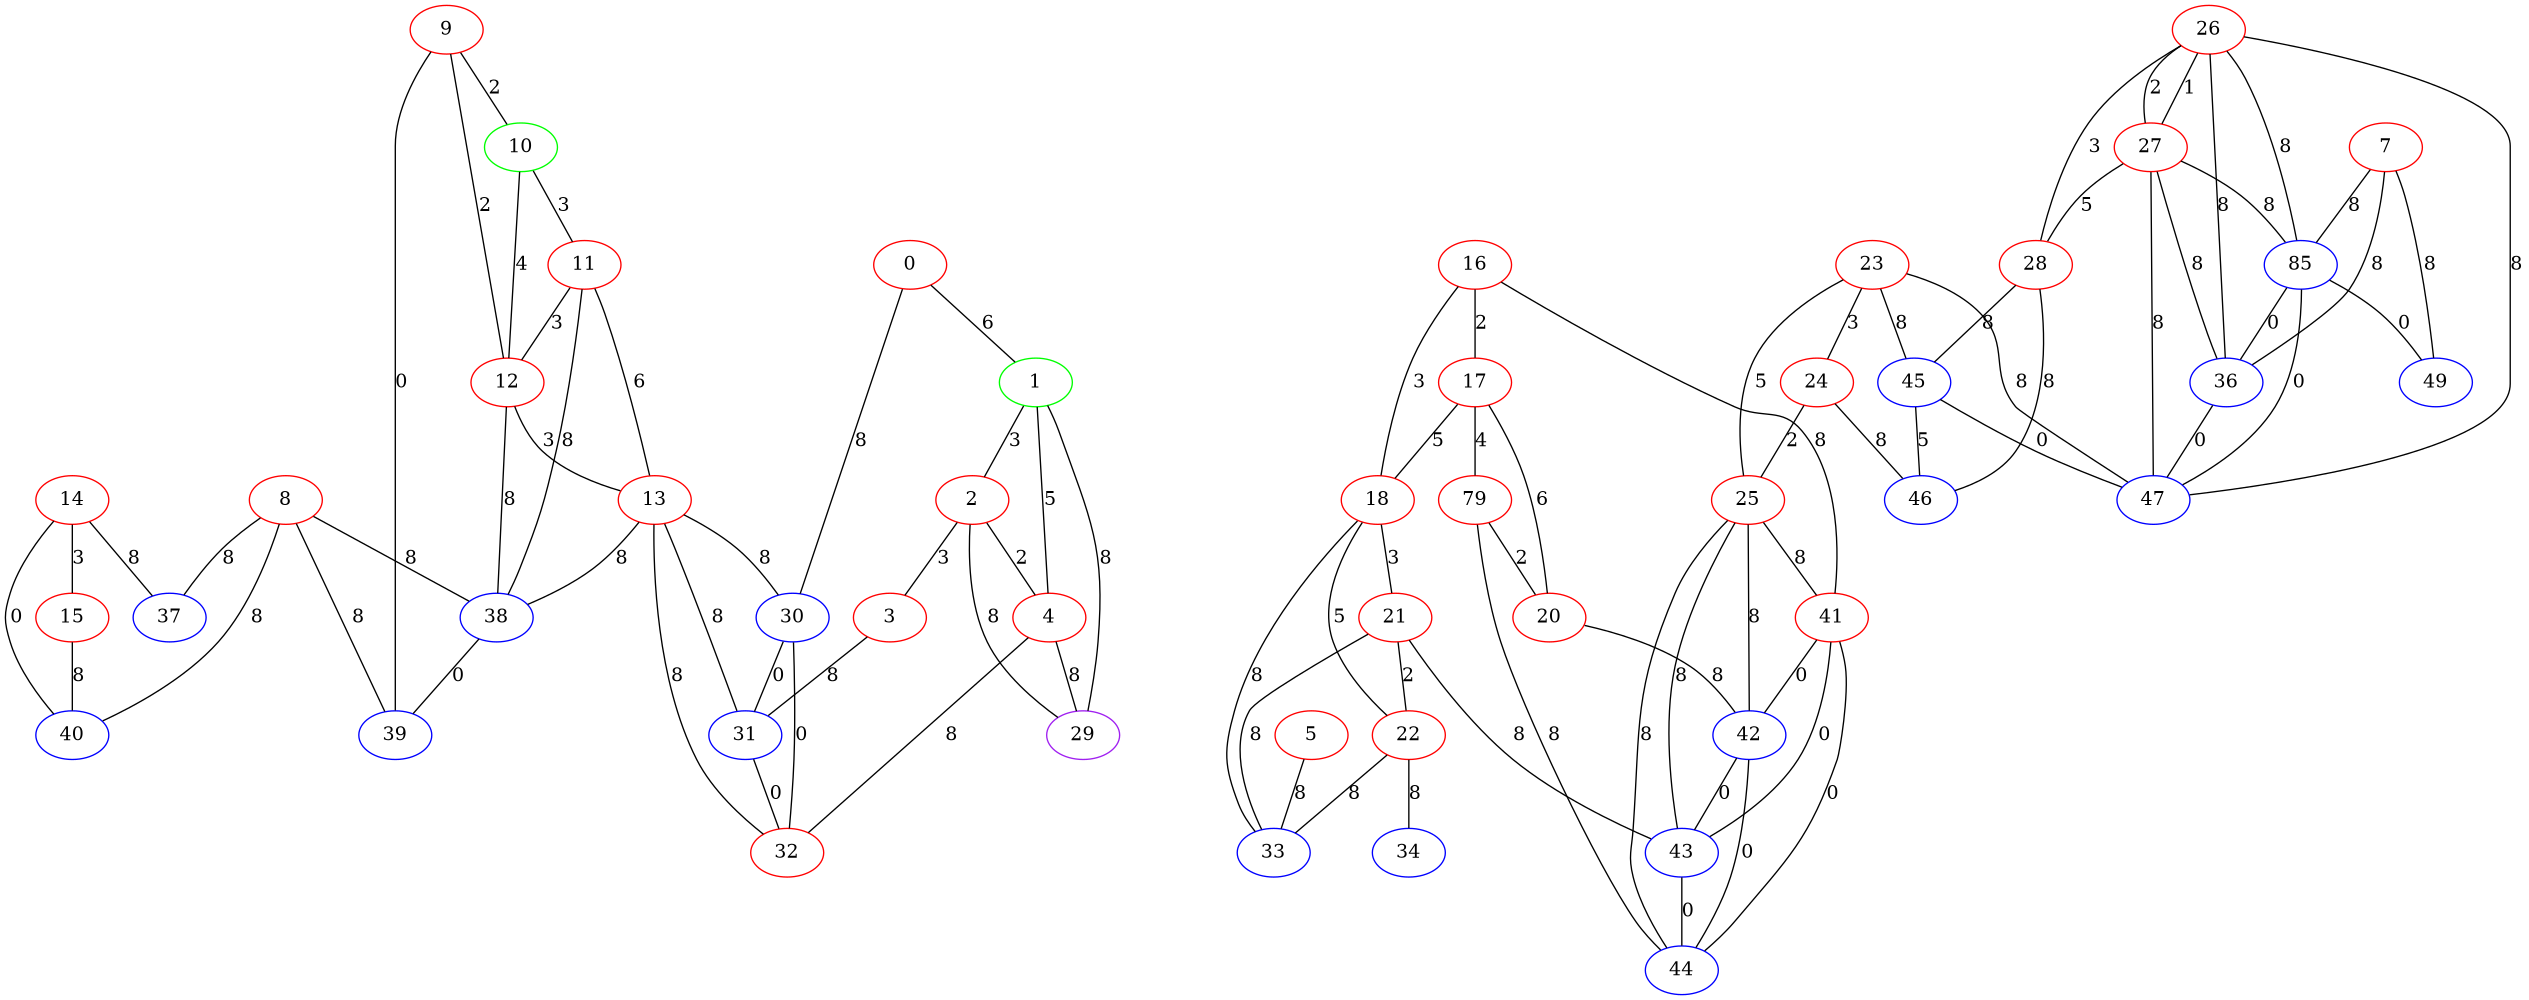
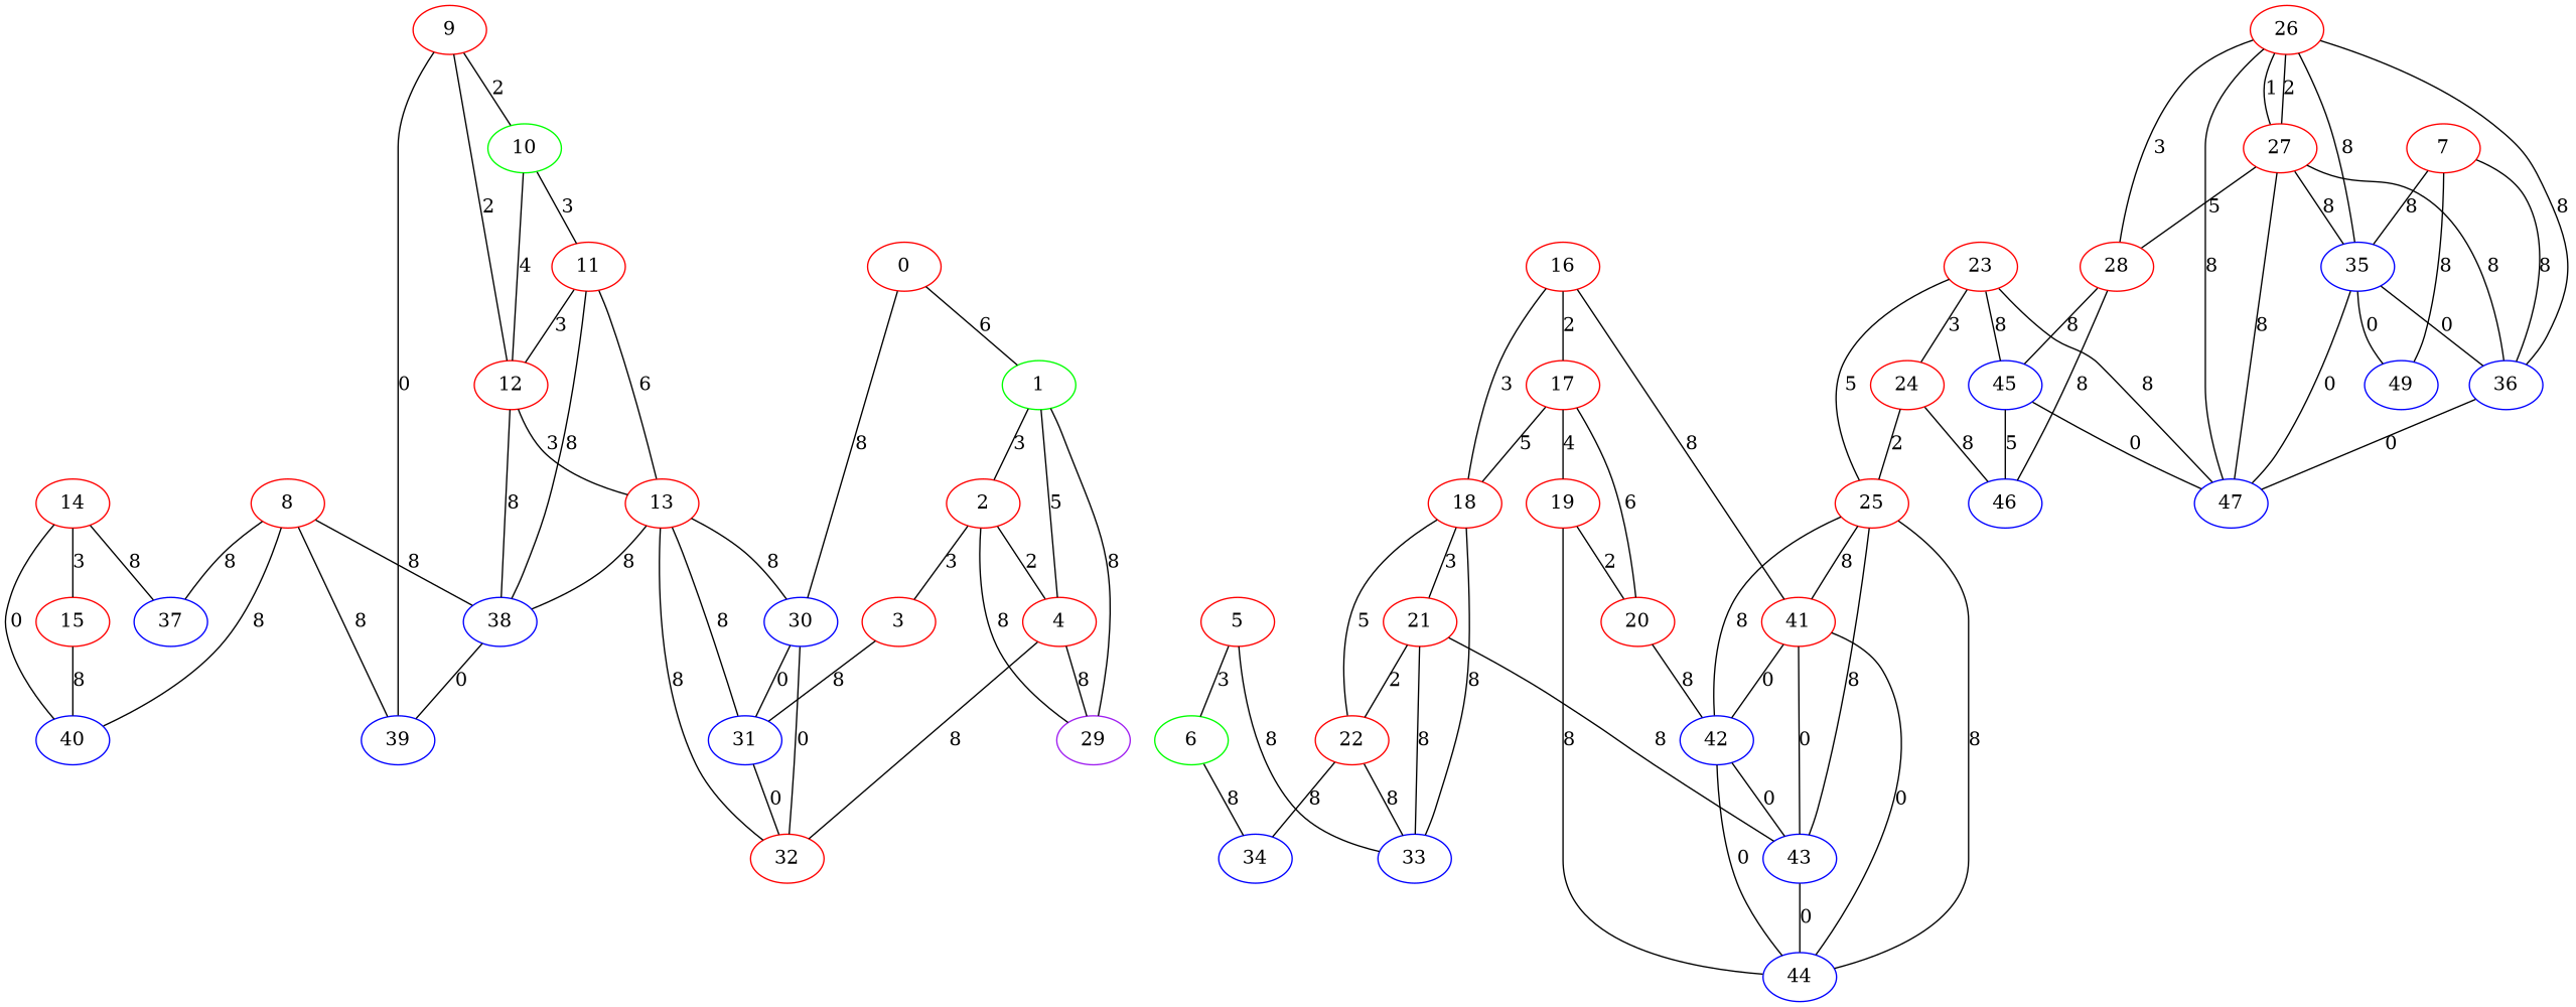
  graph {
    node [color=red weight=1]
    1 [color=green weight=2]
    0
    30 [color=blue weight=3]
    2
    4
    29 [color=purple weight=4]
    31 [color=blue weight=3]
    32 [weight=3]
    3
+   6 [color=green weight=2]
    5
    33 [color=blue weight=3]
    34 [color=blue weight=3]
-   35 [color=blue weight=3 label=85]
+   35 [color=blue weight=3]
    7
    36 [color=blue weight=3]
    49 [color=blue weight=3]
    47 [color=blue weight=3]
    37 [color=blue weight=3]
    8
    38 [color=blue weight=3]
    39 [color=blue weight=3]
    40 [color=blue weight=3]
    9
    10 [color=green weight=2]
    12
    11
    13
    14
    15
    16
    17
    18
    41 [weight=3]
-   19 [label=79]
+   19
    20
    21
    22
    44 [color=blue weight=3]
    42 [color=blue weight=3]
    43 [color=blue weight=3]
    23
    24
    25
    45 [color=blue weight=3]
    46 [color=blue weight=3]
    26
    27
    28
    1 -- 2 [label=3]
    1 -- 4 [label=5]
    1 -- 29 [label=8]
    0 -- 1 [label=6]
    0 -- 30 [label=8]
    30 -- 31 [label=0]
    30 -- 32 [label=0]
    2 -- 4 [label=2]
    2 -- 29 [label=8]
    2 -- 3 [label=3]
    4 -- 29 [label=8]
    4 -- 32 [label=8]
    31 -- 32 [label=0]
    3 -- 31 [label=8]
+   6 -- 34 [label=8]
+   5 -- 6 [label=3]
    5 -- 33 [label=8]
    35 -- 36 [label=0]
    35 -- 49 [label=0]
    35 -- 47 [label=0]
    7 -- 35 [label=8]
    7 -- 36 [label=8]
    7 -- 49 [label=8]
    36 -- 47 [label=0]
    8 -- 37 [label=8]
    8 -- 38 [label=8]
    8 -- 39 [label=8]
    8 -- 40 [label=8]
    38 -- 39 [label=0]
    9 -- 39 [label=0]
    9 -- 10 [label=2]
    9 -- 12 [label=2]
    10 -- 12 [label=4]
    10 -- 11 [label=3]
    12 -- 38 [label=8]
    12 -- 13 [label=3]
    11 -- 38 [label=8]
    11 -- 12 [label=3]
    11 -- 13 [label=6]
    13 -- 30 [label=8]
    13 -- 31 [label=8]
    13 -- 32 [label=8]
    13 -- 38 [label=8]
    14 -- 37 [label=8]
    14 -- 40 [label=0]
    14 -- 15 [label=3]
    15 -- 40 [label=8]
    16 -- 17 [label=2]
    16 -- 18 [label=3]
    16 -- 41 [label=8]
    17 -- 18 [label=5]
    17 -- 19 [label=4]
    17 -- 20 [label=6]
    18 -- 33 [label=8]
    18 -- 21 [label=3]
    18 -- 22 [label=5]
    41 -- 44 [label=0]
    41 -- 42 [label=0]
    41 -- 43 [label=0]
    19 -- 20 [label=2]
    19 -- 44 [label=8]
    20 -- 42 [label=8]
    21 -- 33 [label=8]
    21 -- 22 [label=2]
    21 -- 43 [label=8]
    22 -- 33 [label=8]
    22 -- 34 [label=8]
    42 -- 44 [label=0]
    42 -- 43 [label=0]
    43 -- 44 [label=0]
    23 -- 47 [label=8]
    23 -- 24 [label=3]
    23 -- 25 [label=5]
    23 -- 45 [label=8]
    24 -- 25 [label=2]
    24 -- 46 [label=8]
    25 -- 41 [label=8]
    25 -- 44 [label=8]
    25 -- 42 [label=8]
    25 -- 43 [label=8]
    45 -- 47 [label=0]
    45 -- 46 [label=5]
    26 -- 35 [label=8]
    26 -- 36 [label=8]
    26 -- 47 [label=8]
    26 -- 27 [label=2]
    26 -- 27 [label=1]
    26 -- 28 [label=3]
    27 -- 35 [label=8]
    27 -- 36 [label=8]
    27 -- 47 [label=8]
    27 -- 28 [label=5]
    28 -- 45 [label=8]
    28 -- 46 [label=8]
  }
